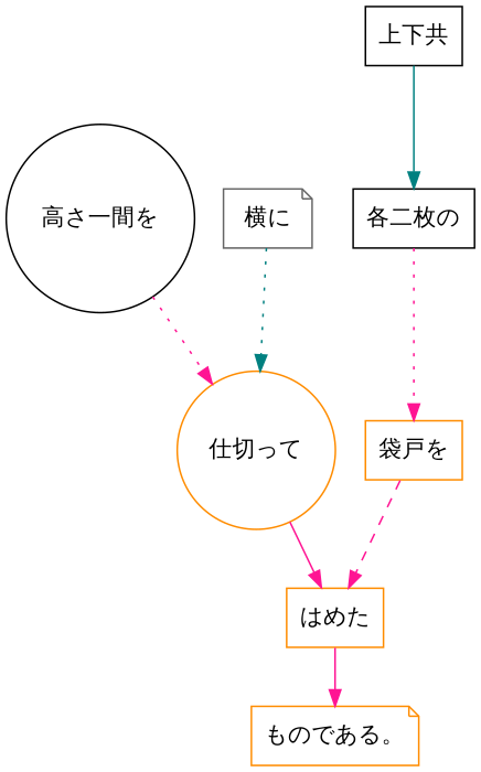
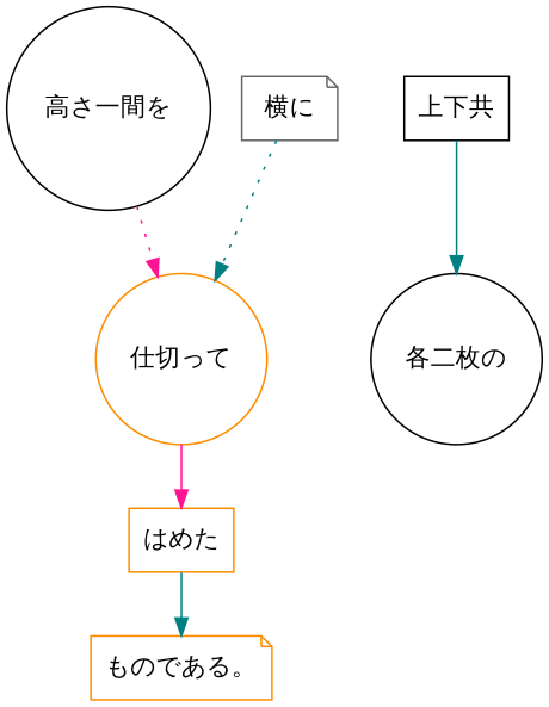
  digraph {
    node [color=darkorange shape=circle]
    edge [color=deeppink style=dotted]
    n1 [label="ものである。" shape=note]
    n2 [color=black label="高さ一間を"]
    n3 [label="仕切って"]
    n4 [label="はめた" shape=box]
    n5 [color=gray40 label="横に" shape=note]
    n6 [color=black label="上下共" shape=box]
-   n7 [color=black label="各二枚の" shape=box]
-   n8 [label="袋戸を" shape=box]
+   n7 [color=black label="各二枚の"]
    n2 -> n3
    n3 -> n4 [style=solid]
-   n4 -> n1 [style=solid]
+   n4 -> n1 [color=teal style=solid]
    n5 -> n3 [color=teal]
    n6 -> n7 [color=teal style=solid]
-   n7 -> n8
-   n8 -> n4 [style=dashed]
  }
